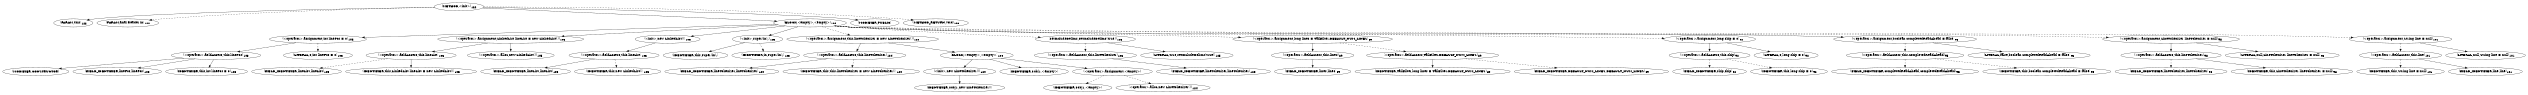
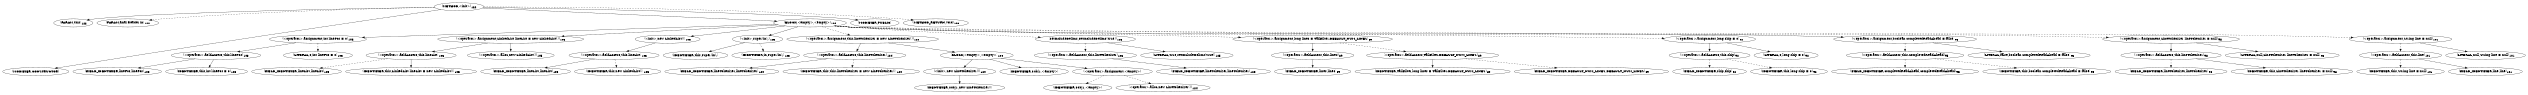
  digraph {
    edge [style=solid]
    n1 [label=<(METHOD,&lt;init&gt;)<SUB>122</SUB>>]
    n2 [label=<(PARAM,this)<SUB>122</SUB>>]
    n3 [label=<(PARAM,final Reader in)<SUB>122</SUB>>]
    n4 [label=<(BLOCK,&lt;empty&gt;,&lt;empty&gt;)<SUB>122</SUB>>]
    n5 [label=<(MODIFIER,CONSTRUCTOR)>]
    n6 [label=<(MODIFIER,PUBLIC)>]
    n7 [label=<(METHOD_RETURN,void)<SUB>126</SUB>>]
    n8 [label=<(&lt;operator&gt;.assignment,long lines = TailFilter.DEFAULT_NUM_LINES)<SUB>89</SUB>>]
    n9 [label=<(&lt;operator&gt;.assignment,long skip = 0)<SUB>92</SUB>>]
    n10 [label=<(&lt;operator&gt;.assignment,boolean completedReadAhead = false)<SUB>95</SUB>>]
    n11 [label=<(&lt;operator&gt;.assignment,LineTokenizer lineTokenizer = null)<SUB>98</SUB>>]
    n12 [label=<(&lt;operator&gt;.assignment,String line = null)<SUB>101</SUB>>]
    n13 [label=<(&lt;operator&gt;.assignment,int linePos = 0)<SUB>103</SUB>>]
    n14 [label=<(&lt;operator&gt;.assignment,LinkedList lineList = new LinkedList())<SUB>105</SUB>>]
    n15 [label=<(&lt;init&gt;,new LinkedList())<SUB>105</SUB>>]
    n16 [label=<(&lt;init&gt;,super(in);)<SUB>123</SUB>>]
    n17 [label=<(&lt;operator&gt;.assignment,this.lineTokenizer = new LineTokenizer())<SUB>124</SUB>>]
    n18 [label=<(setIncludeDelims,setIncludeDelims(true))<SUB>125</SUB>>]
    n19 [label=<(&lt;operator&gt;.fieldAccess,this.lines)<SUB>89</SUB>>]
    n20 [label=<(&lt;operator&gt;.fieldAccess,TailFilter.DEFAULT_NUM_LINES)<SUB>89</SUB>>]
    n21 [label=<(&lt;operator&gt;.fieldAccess,this.skip)<SUB>92</SUB>>]
    n22 [label=<(LITERAL,0,long skip = 0)<SUB>92</SUB>>]
    n23 [label=<(&lt;operator&gt;.fieldAccess,this.completedReadAhead)<SUB>95</SUB>>]
    n24 [label=<(LITERAL,false,boolean completedReadAhead = false)<SUB>95</SUB>>]
    n25 [label=<(&lt;operator&gt;.fieldAccess,this.lineTokenizer)<SUB>98</SUB>>]
    n26 [label=<(LITERAL,null,LineTokenizer lineTokenizer = null)<SUB>98</SUB>>]
    n27 [label=<(&lt;operator&gt;.fieldAccess,this.line)<SUB>101</SUB>>]
    n28 [label=<(LITERAL,null,String line = null)<SUB>101</SUB>>]
    n29 [label=<(&lt;operator&gt;.fieldAccess,this.linePos)<SUB>103</SUB>>]
    n30 [label=<(LITERAL,0,int linePos = 0)<SUB>103</SUB>>]
    n31 [label=<(&lt;operator&gt;.fieldAccess,this.lineList)<SUB>105</SUB>>]
    n32 [label=<(&lt;operator&gt;.alloc,new LinkedList())<SUB>105</SUB>>]
    n33 [label=<(&lt;operator&gt;.fieldAccess,this.lineList)<SUB>105</SUB>>]
    n34 [label=<(IDENTIFIER,this,super(in);)>]
    n35 [label=<(IDENTIFIER,in,super(in);)<SUB>123</SUB>>]
    n36 [label=<(&lt;operator&gt;.fieldAccess,this.lineTokenizer)<SUB>124</SUB>>]
    n37 [label=<(BLOCK,&lt;empty&gt;,&lt;empty&gt;)<SUB>124</SUB>>]
    n38 [label=<(&lt;operator&gt;.fieldAccess,this.lineTokenizer)<SUB>125</SUB>>]
    n39 [label=<(LITERAL,true,setIncludeDelims(true))<SUB>125</SUB>>]
    n40 [label=<(FIELD_IDENTIFIER,lines,lines)<SUB>89</SUB>>]
    n41 [label=<(IDENTIFIER,TailFilter,long lines = TailFilter.DEFAULT_NUM_LINES)<SUB>89</SUB>>]
    n42 [label=<(FIELD_IDENTIFIER,DEFAULT_NUM_LINES,DEFAULT_NUM_LINES)<SUB>89</SUB>>]
    n43 [label=<(IDENTIFIER,this,long skip = 0)<SUB>92</SUB>>]
    n44 [label=<(FIELD_IDENTIFIER,skip,skip)<SUB>92</SUB>>]
    n45 [label=<(IDENTIFIER,this,boolean completedReadAhead = false)<SUB>95</SUB>>]
    n46 [label=<(FIELD_IDENTIFIER,completedReadAhead,completedReadAhead)<SUB>95</SUB>>]
    n47 [label=<(IDENTIFIER,this,LineTokenizer lineTokenizer = null)<SUB>98</SUB>>]
    n48 [label=<(FIELD_IDENTIFIER,lineTokenizer,lineTokenizer)<SUB>98</SUB>>]
    n49 [label=<(IDENTIFIER,this,String line = null)<SUB>101</SUB>>]
    n50 [label=<(FIELD_IDENTIFIER,line,line)<SUB>101</SUB>>]
    n51 [label=<(IDENTIFIER,this,int linePos = 0)<SUB>103</SUB>>]
    n52 [label=<(FIELD_IDENTIFIER,linePos,linePos)<SUB>103</SUB>>]
    n53 [label=<(IDENTIFIER,this,LinkedList lineList = new LinkedList())<SUB>105</SUB>>]
    n54 [label=<(FIELD_IDENTIFIER,lineList,lineList)<SUB>105</SUB>>]
    n55 [label=<(IDENTIFIER,this,new LinkedList())<SUB>105</SUB>>]
    n56 [label=<(FIELD_IDENTIFIER,lineList,lineList)<SUB>105</SUB>>]
    n57 [label=<(IDENTIFIER,this,this.lineTokenizer = new LineTokenizer())<SUB>124</SUB>>]
    n58 [label=<(FIELD_IDENTIFIER,lineTokenizer,lineTokenizer)<SUB>124</SUB>>]
    n59 [label=<(&lt;operator&gt;.assignment,&lt;empty&gt;)>]
    n60 [label=<(&lt;init&gt;,new LineTokenizer())<SUB>124</SUB>>]
    n61 [label=<(IDENTIFIER,$obj1,&lt;empty&gt;)>]
    n62 [label=<(IDENTIFIER,$obj1,&lt;empty&gt;)>]
    n63 [label=<(&lt;operator&gt;.alloc,new LineTokenizer())<SUB>124</SUB>>]
    n64 [label=<(IDENTIFIER,$obj1,new LineTokenizer())>]
    n65 [label=<(FIELD_IDENTIFIER,lineTokenizer,lineTokenizer)<SUB>125</SUB>>]
    n1 -> n2
    n1 -> n3 [style=dashed]
    n1 -> n4
-   n29 -> n5
+   n1 -> n5
    n1 -> n6
    n1 -> n7 [style=dashed]
    n4 -> n8 [style=dashed]
    n4 -> n9 [style=dashed]
    n4 -> n10
    n4 -> n11 [style=dashed]
    n4 -> n12 [style=dashed]
    n4 -> n13
    n4 -> n14
    n4 -> n15
    n4 -> n16
    n4 -> n17 [style=dashed]
    n4 -> n18 [style=dashed]
    n8 -> n19
    n8 -> n20 [style=dashed]
    n9 -> n21
    n9 -> n22
    n10 -> n23 [style=dashed]
    n10 -> n24
    n11 -> n25
    n11 -> n26
    n12 -> n27 [style=dashed]
    n12 -> n28
    n13 -> n29
    n13 -> n30 [style=dashed]
    n14 -> n31
    n14 -> n32
    n15 -> n33
    n16 -> n34
    n16 -> n35 [style=dashed]
    n17 -> n36
    n17 -> n37
    n18 -> n38 [style=dashed]
    n18 -> n39
    n19 -> n40
    n20 -> n41
    n20 -> n42 [style=dashed]
    n21 -> n43 [style=dashed]
    n21 -> n44 [style=dashed]
    n23 -> n45 [style=dashed]
    n23 -> n46 [style=dashed]
    n25 -> n47
    n25 -> n48 [style=dashed]
    n27 -> n49 [style=dashed]
    n27 -> n50
    n29 -> n51
    n29 -> n52
    n31 -> n53
    n31 -> n54 [style=dashed]
    n33 -> n55 [style=dashed]
    n33 -> n56
    n36 -> n57 [style=dashed]
    n36 -> n58
    n37 -> n59
    n37 -> n60
    n37 -> n61
    n38 -> n65
    n59 -> n62 [style=dashed]
    n59 -> n63 [style=dashed]
    n60 -> n64
  }
